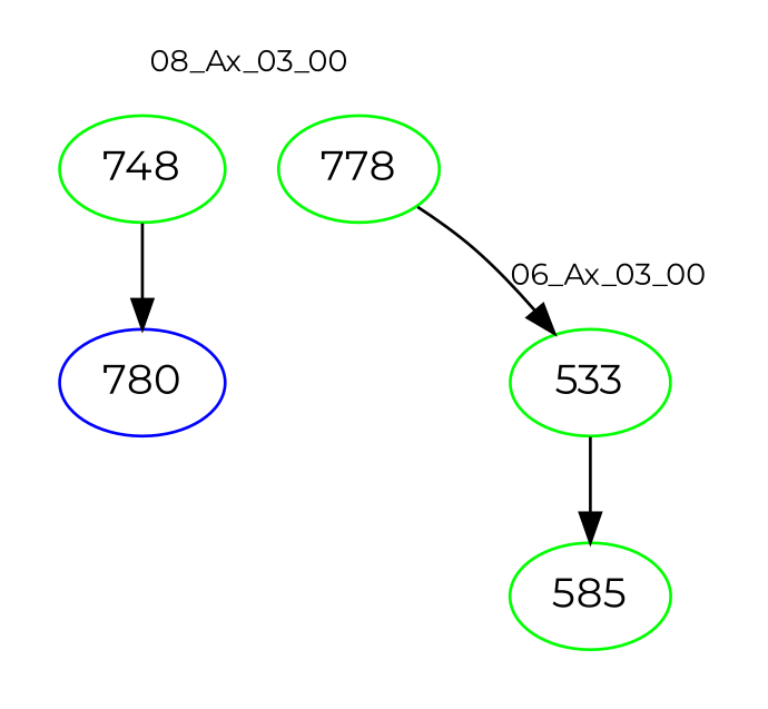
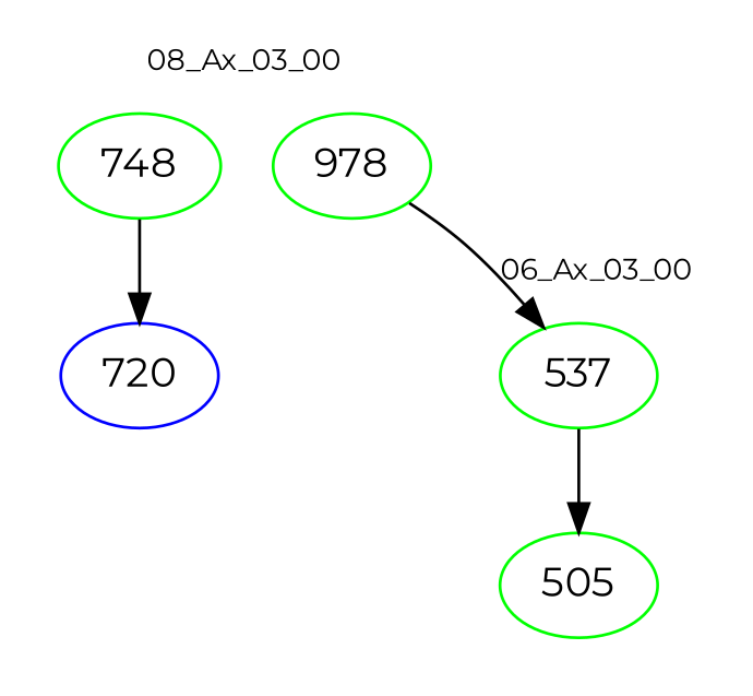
  digraph {
    fontname=Montserrat
    node [color=green fontname=Montserrat]
    edge [color=black fontname=Montserrat]
-   n1 [label=778]
+   n1 [label=978]
    n2 [label=748]
-   n3 [color=blue label=780]
-   n4 [label=533]
-   n5 [label=585]
+   n3 [color=blue label=720]
+   n4 [label=537]
+   n5 [label=505]
    subgraph cluster_1 {
      color=white
      fontsize=10
      label="08_Ax_03_00"
      n1
      n2
      n3
    }
    subgraph cluster_2 {
      color=white
      fontsize=10
      label="06_Ax_03_00"
      n4
      n5
    }
    n1 -> n4
    n2 -> n3
    n4 -> n5
  }
